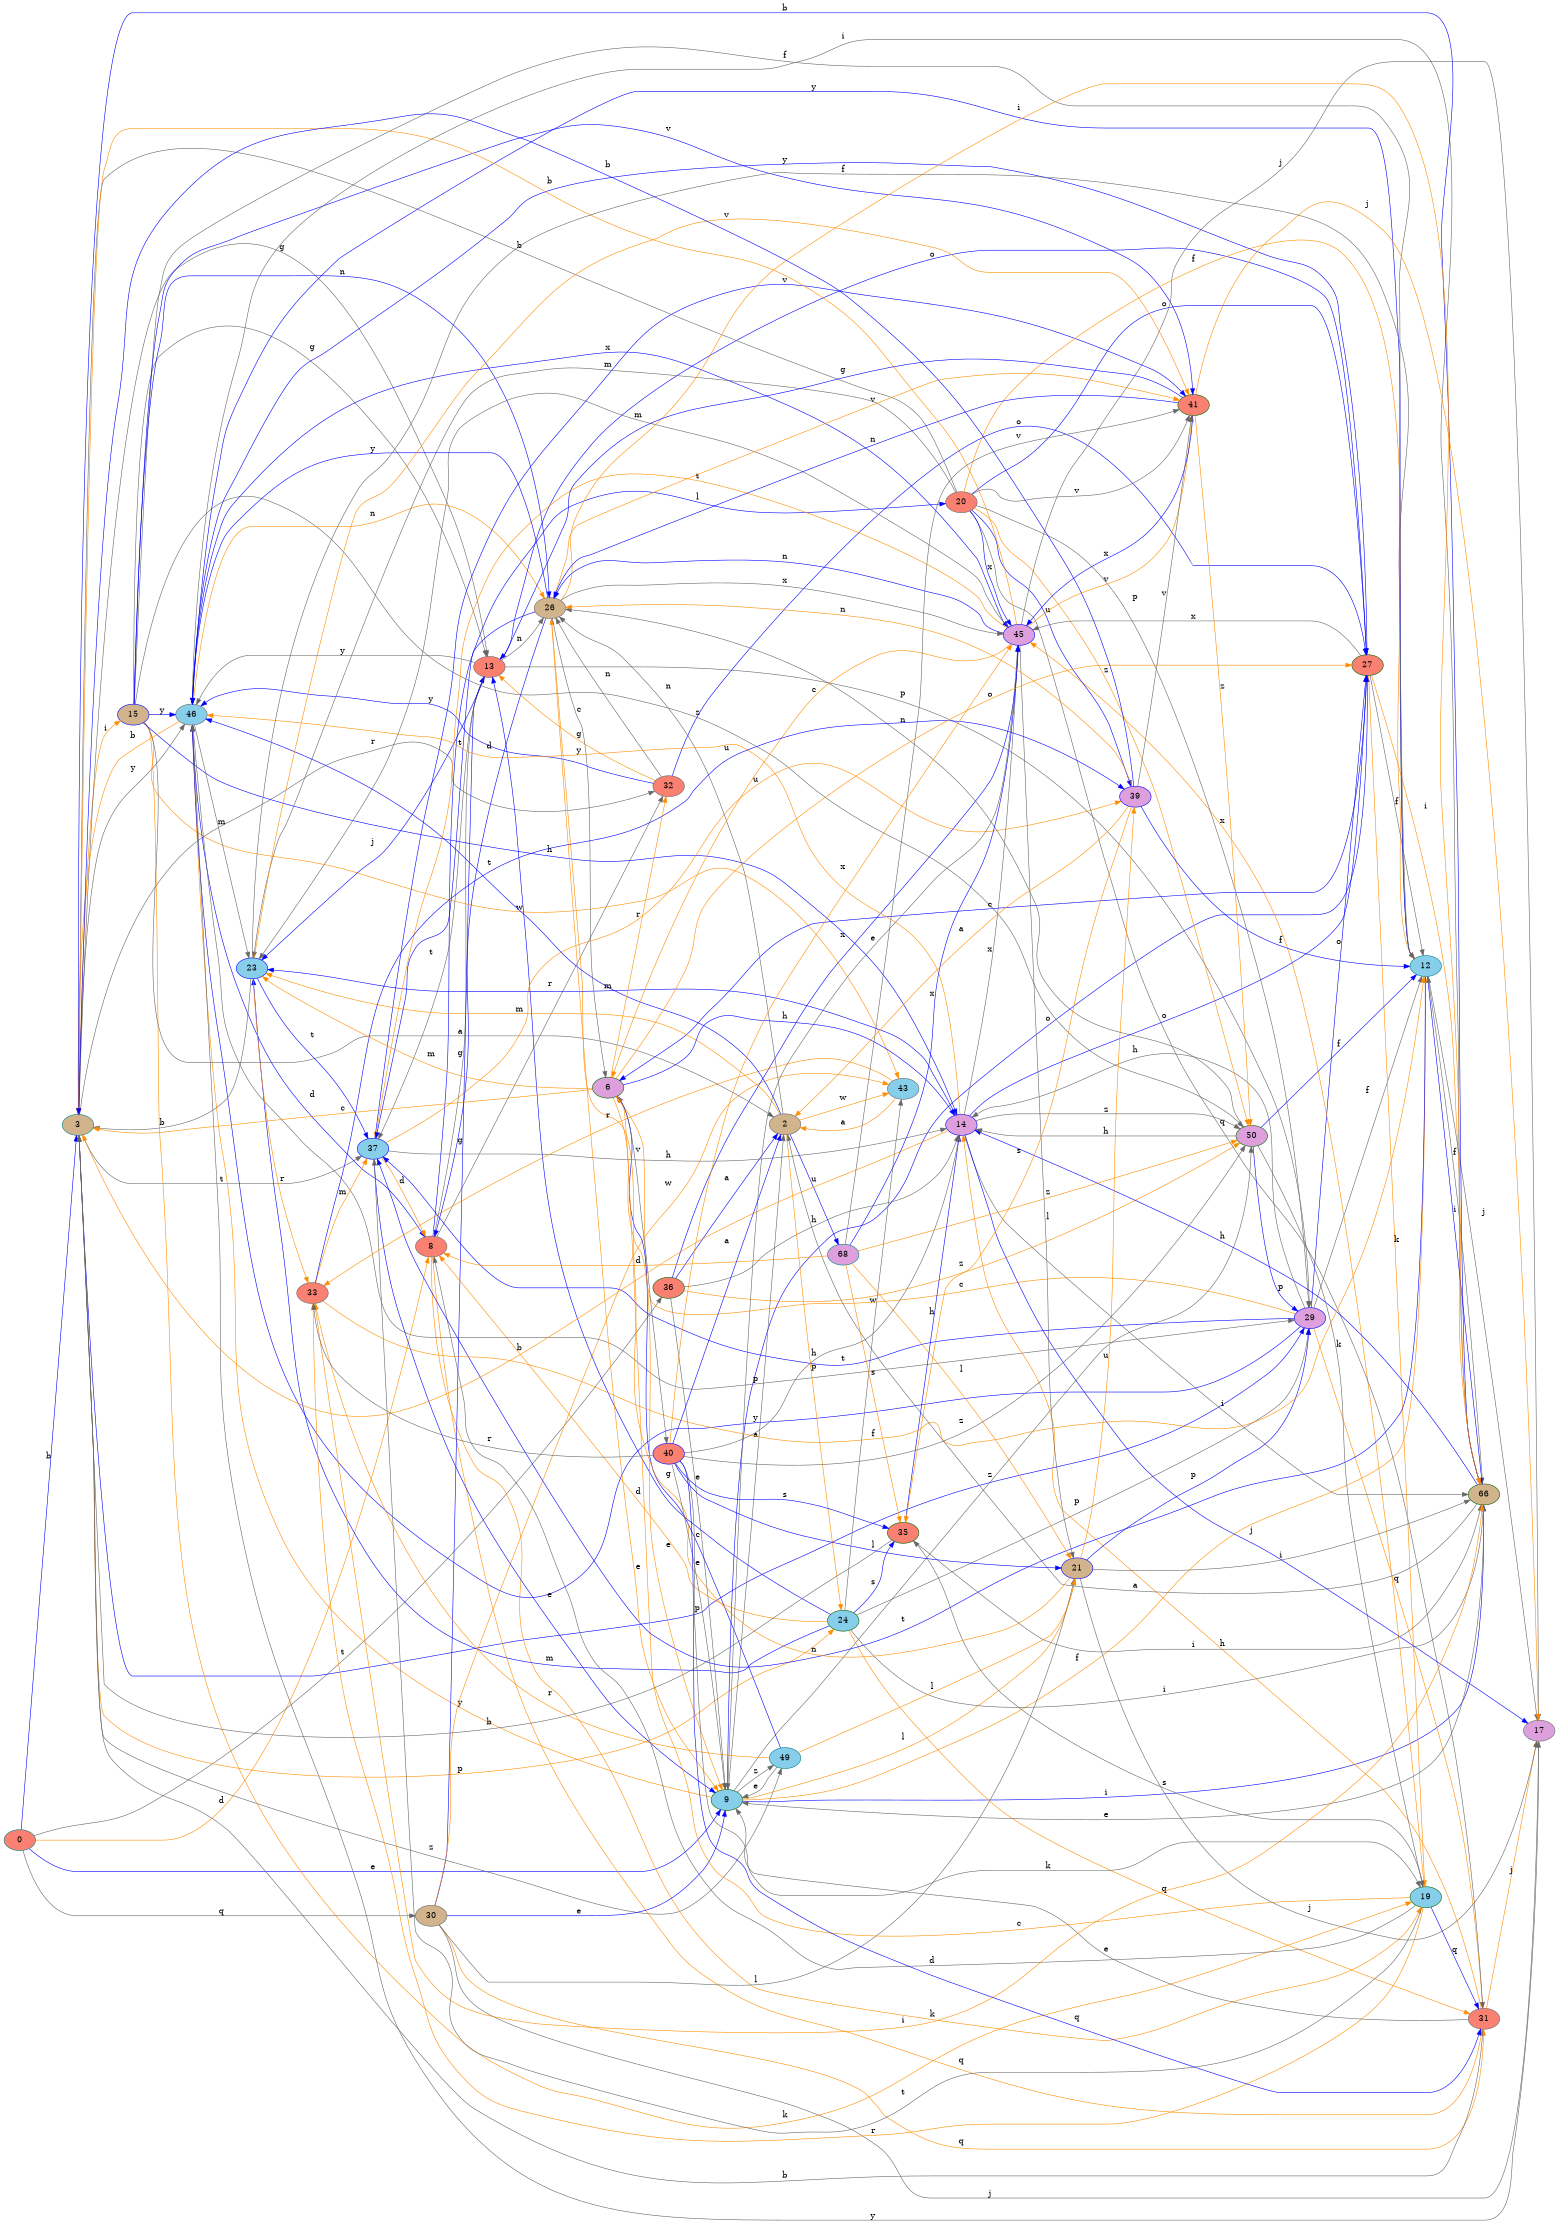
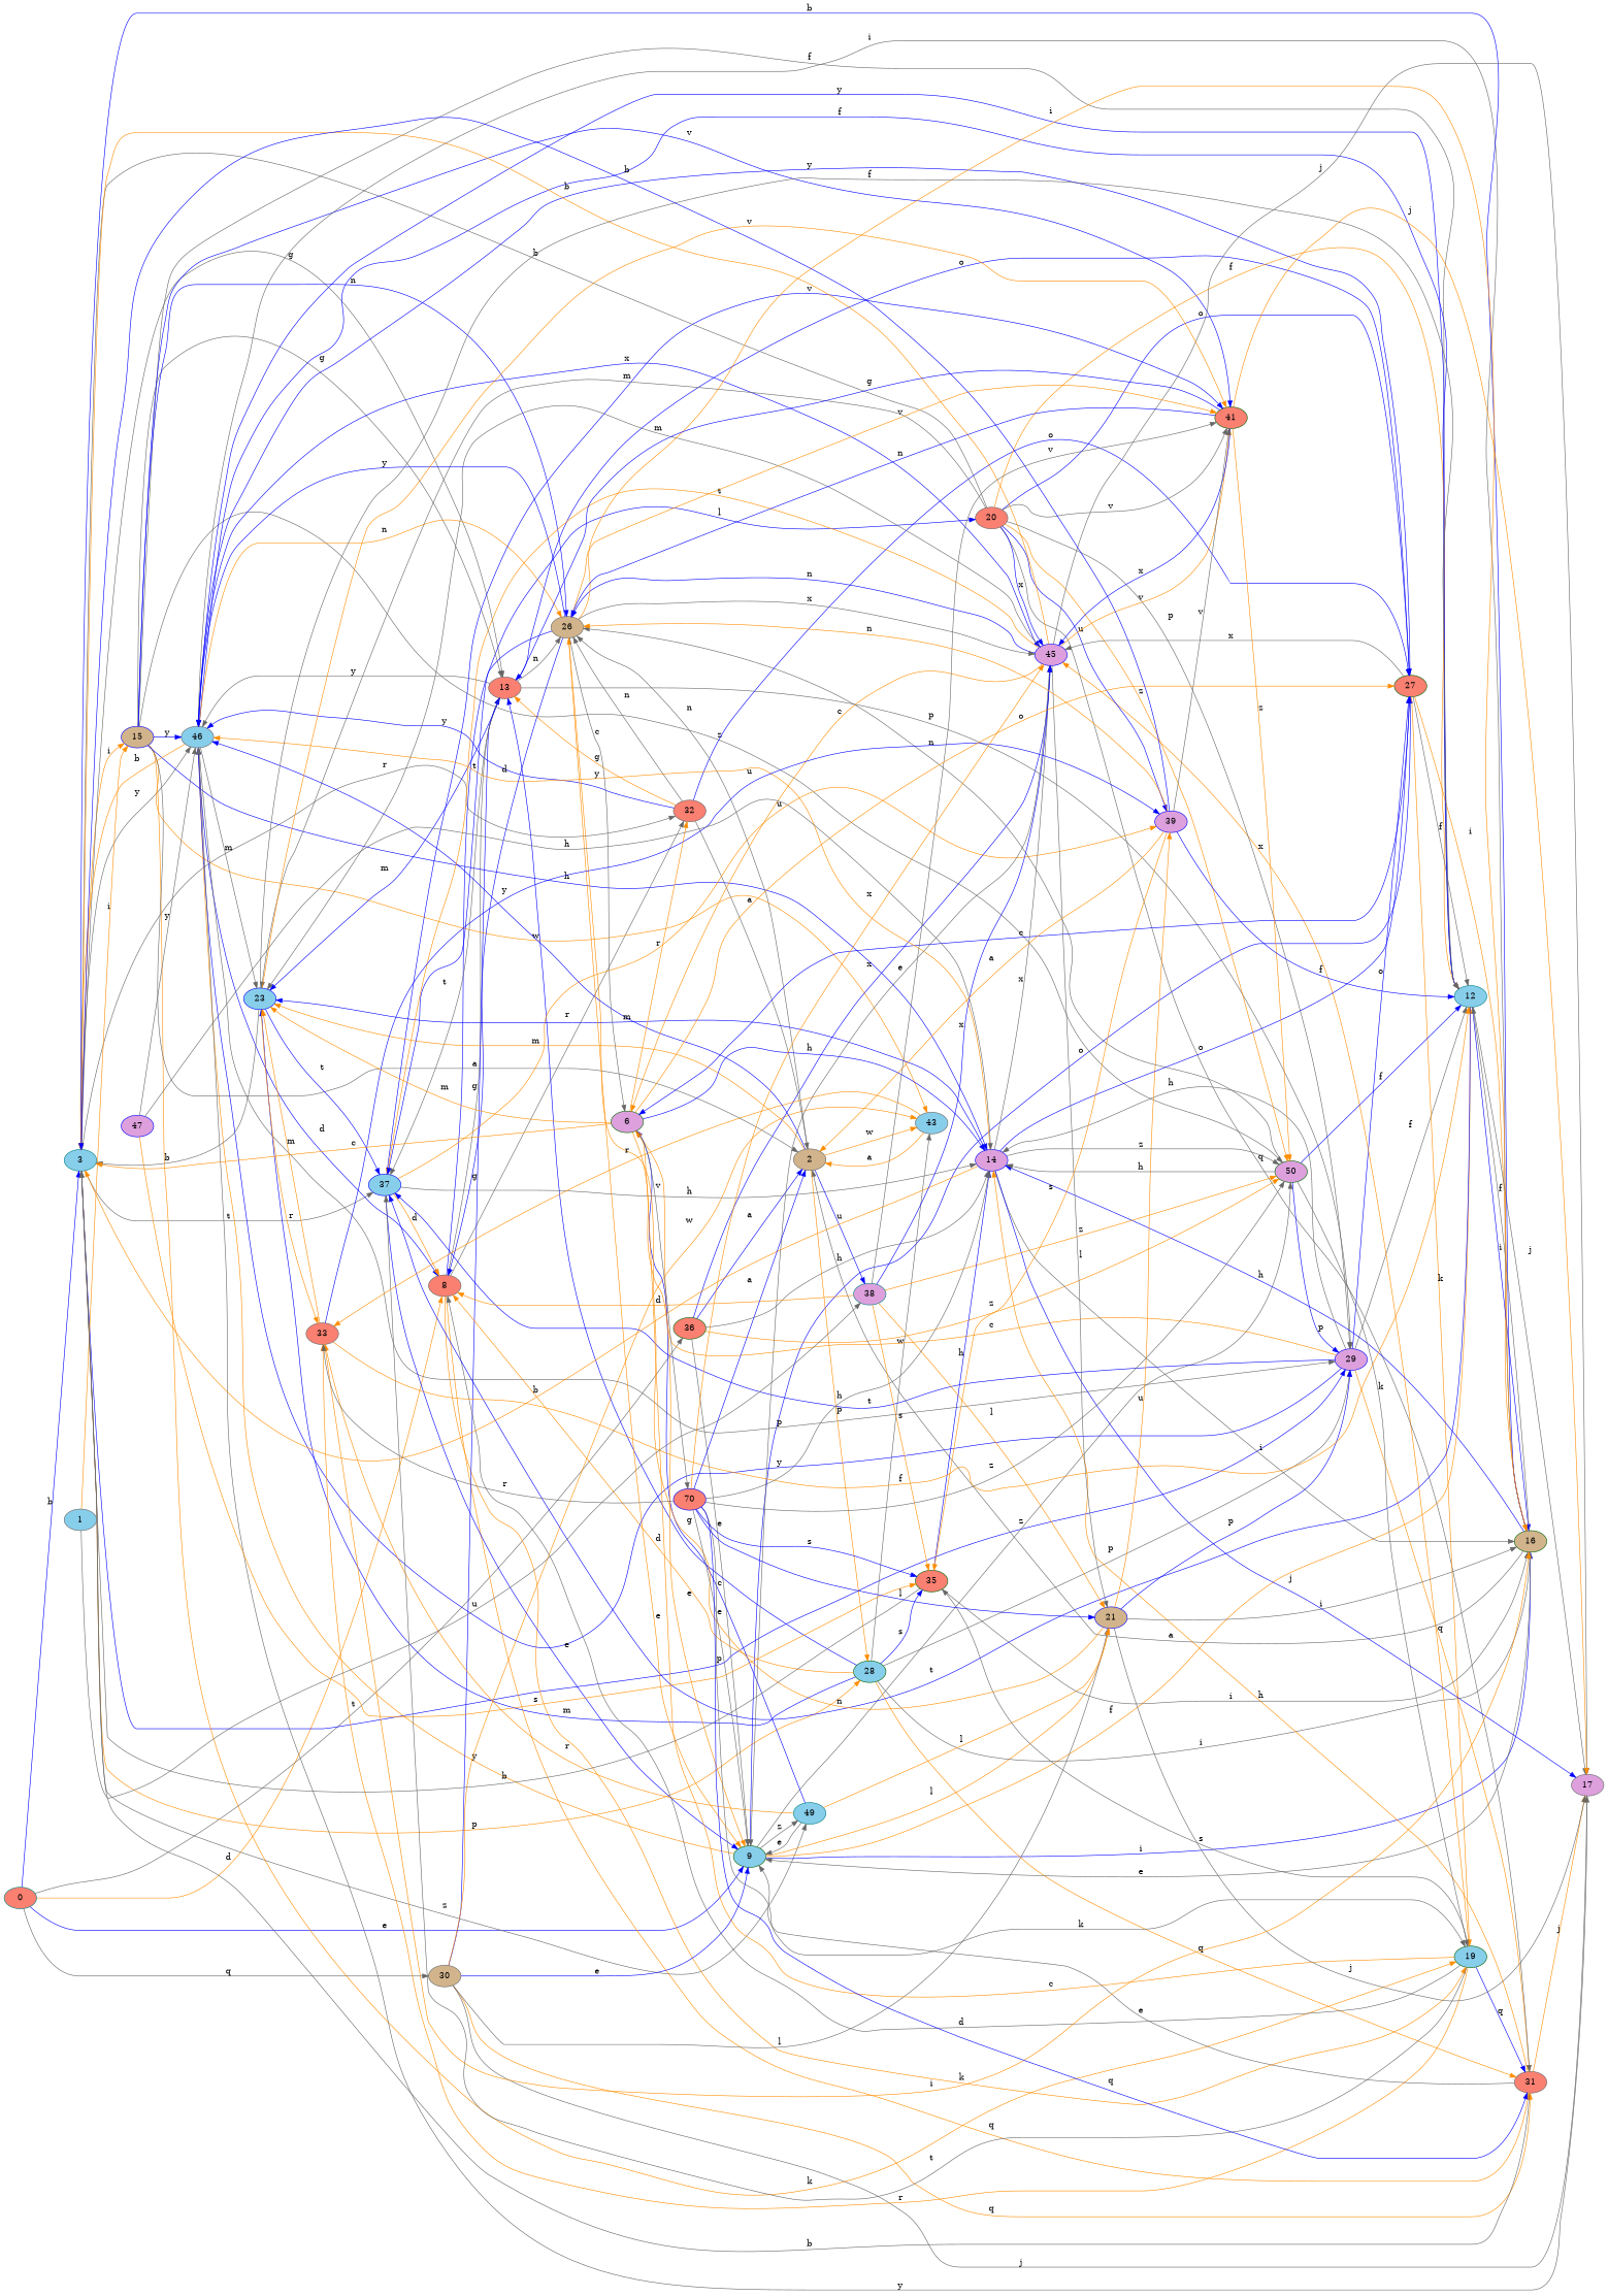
  strict digraph {
    rankdir=LR
    node [color=gray40 fillcolor=salmon style=filled]
    edge [color=gray40]
    0 [color=teal]
-   3 [color=teal fillcolor=tan]
+   3 [color=teal fillcolor=skyblue]
    8
    9 [color=darkgreen fillcolor=skyblue]
    30 [fillcolor=tan]
    36 [color=darkgreen]
    15 [color=blue fillcolor=tan]
-   28 [color=darkgreen fillcolor=skyblue label=24]
+   28 [color=darkgreen fillcolor=skyblue]
    46 [fillcolor=skyblue]
    13
    29 [color=blue fillcolor=plum]
    32
    37 [color=blue fillcolor=skyblue]
    49 [color=teal fillcolor=skyblue]
    19 [color=darkgreen fillcolor=skyblue]
    20
    31
    27 [color=darkgreen]
    12 [color=teal fillcolor=skyblue]
-   16 [color=darkgreen fillcolor=tan label=66]
+   16 [color=darkgreen fillcolor=tan]
    21 [color=blue fillcolor=tan]
    50 [color=darkgreen fillcolor=plum]
    43 [fillcolor=skyblue]
    17 [fillcolor=plum]
    2 [fillcolor=tan]
    14 [color=blue fillcolor=plum]
    45 [color=blue fillcolor=plum]
-   38 [color=teal fillcolor=plum label=68]
+   1 [fillcolor=skyblue]
+   38 [color=teal fillcolor=plum]
    26 [fillcolor=tan]
    41 [color=darkgreen]
    35 [color=darkgreen]
    23 [color=blue fillcolor=skyblue]
    33
    6 [color=darkgreen fillcolor=plum]
-   40 [color=blue]
+   47 [color=blue fillcolor=plum]
+   40 [color=blue label=70]
    39 [color=blue fillcolor=plum]
    0 -> 3 [color=blue label=b]
    0 -> 8 [color=darkorange label=d]
    0 -> 9 [color=blue label=e]
    0 -> 30 [label=q]
    0 -> 36 [label=t]
    3 -> 15 [color=darkorange label=i]
    3 -> 28 [color=darkorange label=p]
    3 -> 46 [label=y]
    3 -> 13 [label=g]
    3 -> 29 [color=blue label=p]
    3 -> 32 [label=r]
    3 -> 37 [label=t]
    3 -> 49 [label=z]
    8 -> 13 [label=g]
    8 -> 32 [label=r]
    8 -> 19 [color=darkorange label=k]
    8 -> 20 [color=blue label=l]
    8 -> 31 [color=darkorange label=q]
    9 -> 46 [color=darkorange label=y]
    9 -> 49 [label=z]
    9 -> 27 [color=blue label=o]
    9 -> 12 [color=darkorange label=f]
    9 -> 16 [color=blue label=i]
    9 -> 21 [color=darkorange label=l]
    9 -> 50 [label=z]
    30 -> 9 [color=blue label=e]
    30 -> 13 [color=blue label=g]
    30 -> 31 [color=darkorange label=q]
    30 -> 21 [label=l]
    30 -> 43 [color=darkorange label=w]
    30 -> 17 [label=j]
    36 -> 9 [label=e]
    36 -> 50 [color=darkorange label=z]
    36 -> 2 [color=blue label=a]
    36 -> 14 [label=h]
    36 -> 45 [color=blue label=x]
    15 -> 46 [color=blue label=y]
    15 -> 13 [label=g]
    15 -> 19 [color=darkorange label=k]
    15 -> 12 [label=f]
    15 -> 50 [label=z]
    15 -> 43 [color=darkorange label=w]
    15 -> 2 [label=a]
    15 -> 14 [color=blue label=h]
    15 -> 26 [color=blue label=n]
    15 -> 41 [color=blue label=v]
    28 -> 8 [color=darkorange label=d]
    28 -> 13 [color=blue label=g]
    28 -> 29 [label=p]
    28 -> 31 [color=darkorange label=q]
    28 -> 16 [label=i]
    28 -> 43 [label=w]
    28 -> 35 [color=blue label=s]
    28 -> 23 [color=blue label=m]
    46 -> 3 [color=darkorange label=b]
    46 -> 8 [color=blue label=d]
    46 -> 29 [label=p]
+   46 -> 12 [color=blue label=f]
    46 -> 16 [label=i]
    46 -> 45 [color=blue label=x]
    46 -> 26 [color=darkorange label=n]
    46 -> 23 [label=m]
    13 -> 46 [label=y]
    13 -> 29 [label=p]
    13 -> 37 [label=t]
    13 -> 27 [color=blue label=o]
    13 -> 26 [label=n]
-   13 -> 23 [color=blue label=j]
+   13 -> 23 [color=blue label=m]
    29 -> 46 [color=blue label=y]
    29 -> 37 [color=blue label=t]
    29 -> 31 [color=darkorange label=q]
    29 -> 27 [color=blue label=o]
    29 -> 12 [label=f]
    29 -> 14 [label=h]
    29 -> 6 [color=darkorange label=c]
    32 -> 46 [color=blue label=y]
    32 -> 13 [color=darkorange label=g]
    32 -> 27 [color=blue label=o]
-   9 -> 2 [label=a]
+   32 -> 2 [label=a]
    32 -> 26 [label=n]
    37 -> 8 [color=darkorange label=d]
    37 -> 9 [color=blue label=e]
    37 -> 14 [label=h]
    37 -> 41 [color=blue label=v]
    37 -> 39 [color=darkorange label=u]
    49 -> 9 [label=e]
    49 -> 21 [color=darkorange label=l]
    49 -> 33 [color=darkorange label=r]
    49 -> 6 [color=blue label=c]
    19 -> 8 [label=d]
    19 -> 37 [label=t]
    19 -> 31 [color=blue label=q]
    19 -> 45 [color=darkorange label=x]
    19 -> 35 [label=s]
    19 -> 33 [color=darkorange label=r]
    19 -> 6 [color=darkorange label=c]
    20 -> 3 [label=b]
    20 -> 29 [label=p]
    20 -> 31 [label=q]
    20 -> 27 [color=blue label=o]
    20 -> 12 [color=darkorange label=f]
    20 -> 50 [color=darkorange label=z]
    20 -> 45 [color=blue label=x]
    20 -> 41 [label=v]
    20 -> 23 [label=m]
    20 -> 39 [color=blue label=u]
    31 -> 3 [label=b]
    31 -> 9 [label=e]
    31 -> 17 [color=darkorange label=j]
    31 -> 14 [color=darkorange label=h]
    27 -> 46 [color=blue label=y]
    27 -> 19 [color=darkorange label=k]
    27 -> 12 [label=f]
    27 -> 16 [color=darkorange label=i]
    27 -> 45 [label=x]
    27 -> 6 [color=blue label=c]
    12 -> 46 [color=blue label=y]
    12 -> 37 [color=blue label=t]
    12 -> 16 [color=blue label=i]
    12 -> 17 [label=j]
    16 -> 3 [color=blue label=b]
    16 -> 9 [label=e]
    16 -> 12 [label=f]
    16 -> 2 [label=a]
    16 -> 14 [color=blue label=h]
    21 -> 29 [color=blue label=p]
    21 -> 16 [label=i]
    21 -> 17 [label=j]
    21 -> 26 [color=darkorange label=n]
    21 -> 39 [color=darkorange label=u]
    50 -> 29 [color=blue label=p]
    50 -> 19 [label=k]
    50 -> 12 [color=blue label=f]
    50 -> 14 [label=h]
    50 -> 26 [label=n]
    43 -> 2 [color=darkorange label=a]
    43 -> 33 [color=darkorange label=r]
    17 -> 46 [label=y]
    2 -> 28 [color=darkorange label=p]
-   2 -> 46 [color=blue label=t]
+   2 -> 46 [color=blue label=y]
    2 -> 43 [color=darkorange label=w]
    2 -> 38 [color=blue label=u]
    2 -> 26 [label=n]
    2 -> 23 [color=darkorange label=m]
    14 -> 3 [color=darkorange label=b]
    14 -> 46 [color=darkorange label=y]
    14 -> 27 [color=blue label=o]
    14 -> 16 [label=i]
    14 -> 50 [label=z]
    14 -> 17 [color=blue label=j]
    14 -> 45 [label=x]
    14 -> 23 [color=blue label=m]
    45 -> 3 [color=darkorange label=b]
    45 -> 9 [label=e]
    45 -> 37 [color=darkorange label=t]
    45 -> 21 [label=l]
    45 -> 17 [label=j]
    45 -> 26 [color=blue label=n]
    45 -> 41 [color=darkorange label=v]
    45 -> 23 [label=m]
    45 -> 6 [color=darkorange label=c]
+   1 -> 15 [color=darkorange label=i]
+   1 -> 38 [label=u]
    38 -> 8 [color=darkorange label=d]
    38 -> 21 [color=darkorange label=l]
    38 -> 50 [color=darkorange label=z]
    38 -> 45 [color=blue label=x]
    38 -> 41 [label=v]
    38 -> 35 [color=darkorange label=s]
    26 -> 8 [color=blue label=d]
    26 -> 9 [color=darkorange label=e]
    26 -> 46 [color=blue label=y]
    26 -> 37 [color=blue label=t]
    26 -> 16 [color=darkorange label=i]
    26 -> 45 [label=x]
    26 -> 41 [color=darkorange label=v]
    26 -> 6 [label=c]
    41 -> 13 [color=blue label=g]
    41 -> 50 [color=darkorange label=z]
    41 -> 17 [color=darkorange label=j]
    41 -> 45 [color=blue label=x]
    41 -> 26 [color=blue label=n]
    35 -> 3 [label=b]
    35 -> 16 [label=i]
    35 -> 14 [color=blue label=h]
    23 -> 3 [label=b]
    23 -> 37 [color=blue label=t]
    23 -> 12 [label=f]
    23 -> 41 [color=darkorange label=v]
    23 -> 33 [color=darkorange label=r]
    33 -> 12 [color=darkorange label=f]
    33 -> 16 [color=darkorange label=i]
-   33 -> 37 [color=darkorange label=m]
+   33 -> 23 [color=darkorange label=m]
    33 -> 39 [color=blue label=u]
    6 -> 3 [color=darkorange label=c]
    6 -> 9 [color=darkorange label=e]
    6 -> 32 [color=darkorange label=r]
    6 -> 27 [color=darkorange label=o]
    6 -> 14 [color=blue label=h]
    6 -> 23 [color=darkorange label=m]
    6 -> 40 [label=v]
+   47 -> 46 [label=y]
+   47 -> 14 [label=h]
+   47 -> 35 [color=darkorange label=s]
    40 -> 9 [label=e]
    40 -> 19 [label=k]
    40 -> 31 [color=blue label=q]
    40 -> 21 [color=blue label=l]
    40 -> 50 [label=z]
    40 -> 2 [color=blue label=a]
    40 -> 14 [label=h]
    40 -> 45 [color=darkorange label=x]
    40 -> 35 [color=blue label=s]
    40 -> 33 [label=r]
    39 -> 3 [color=blue label=b]
    39 -> 12 [color=blue label=f]
    39 -> 2 [color=darkorange label=a]
    39 -> 26 [color=darkorange label=n]
    39 -> 41 [label=v]
    39 -> 35 [color=darkorange label=s]
  }
